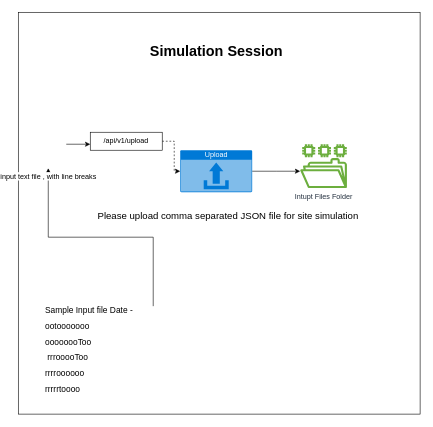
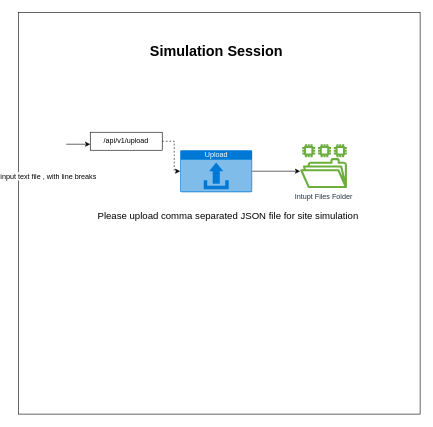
  <mxCell id="0" />
  <mxCell id="1" parent="0" />
  <mxCell id="2" value="" style="whiteSpace=wrap;html=1;aspect=fixed;" parent="1" vertex="1"><mxGeometry x="20" y="20" width="670" height="670" as="geometry" /></mxCell>
  <mxCell id="3" value="Simulation Session" style="text;strokeColor=none;fillColor=none;html=1;fontSize=24;fontStyle=1;verticalAlign=middle;align=center;" parent="1" vertex="1"><mxGeometry x="190" y="70" width="320" height="30" as="geometry" /></mxCell>
  <mxCell id="4" value="" style="edgeStyle=orthogonalEdgeStyle;rounded=0;orthogonalLoop=1;jettySize=auto;html=1;" edge="1" parent="1" source="5"><mxGeometry relative="1" as="geometry"><mxPoint x="490" y="285" as="targetPoint" /></mxGeometry></mxCell>
  <mxCell id="5" value="Upload" style="html=1;strokeColor=none;fillColor=#0079D6;labelPosition=center;verticalLabelPosition=middle;verticalAlign=top;align=center;fontSize=12;outlineConnect=0;spacingTop=-6;fontColor=#FFFFFF;shape=mxgraph.sitemap.upload;" parent="1" vertex="1"><mxGeometry x="290" y="250" width="120" height="70" as="geometry" /></mxCell>
  <mxCell id="6" value="&lt;div style=&quot;font-size: 16px&quot;&gt;Please upload comma separated JSON file for site simulation&lt;/div&gt;" style="text;html=1;strokeColor=none;fillColor=none;align=center;verticalAlign=middle;whiteSpace=wrap;overflow=hidden;fontSize=16;" parent="1" vertex="1"><mxGeometry x="70" y="330" width="600" height="60" as="geometry" /></mxCell>
- <mxCell id="7" style="edgeStyle=orthogonalEdgeStyle;rounded=0;orthogonalLoop=1;jettySize=auto;html=1;" edge="1" parent="1" source="8" target="11"><mxGeometry relative="1" as="geometry" /></mxCell>
- <mxCell id="8" value="&lt;h1 style=&quot;font-size: 14px&quot;&gt;&lt;span style=&quot;font-weight: normal&quot;&gt;&lt;font style=&quot;font-size: 14px&quot;&gt;Sample Input file Date -&amp;nbsp;&lt;/font&gt;&lt;/span&gt;&lt;/h1&gt;&lt;h1 style=&quot;font-size: 14px&quot;&gt;&lt;span style=&quot;font-weight: normal&quot;&gt;ootooooooo&lt;/span&gt;&lt;br&gt;&lt;/h1&gt;&lt;h1 style=&quot;font-size: 14px&quot;&gt;&lt;span style=&quot;font-weight: normal&quot;&gt;oooooooToo&lt;/span&gt;&lt;/h1&gt;&lt;h1 style=&quot;font-size: 14px&quot;&gt;&lt;span style=&quot;font-weight: normal&quot;&gt;&amp;nbsp;rrrooooToo&lt;/span&gt;&lt;/h1&gt;&lt;h1 style=&quot;font-size: 14px&quot;&gt;&lt;span style=&quot;font-weight: normal&quot;&gt;rrrroooooo&lt;/span&gt;&lt;/h1&gt;&lt;h1 style=&quot;font-size: 14px&quot;&gt;&lt;span style=&quot;font-weight: normal&quot;&gt;rrrrrtoooo&amp;nbsp;&lt;/span&gt;&lt;/h1&gt;" style="text;html=1;strokeColor=none;fillColor=none;spacing=5;spacingTop=-20;whiteSpace=wrap;overflow=hidden;rounded=0;fontSize=16;" parent="1" vertex="1"><mxGeometry x="60" y="510" width="370" height="156" as="geometry" /></mxCell>
  <mxCell id="9" value="Intupt Files Folder" style="outlineConnect=0;fontColor=#232F3E;gradientColor=none;fillColor=#6CAE3E;strokeColor=none;dashed=0;verticalLabelPosition=bottom;verticalAlign=top;align=center;html=1;fontSize=12;fontStyle=0;aspect=fixed;pointerEvents=1;shape=mxgraph.aws4.file_system;" vertex="1" parent="1"><mxGeometry x="490" y="240" width="78" height="73" as="geometry" /></mxCell>
  <mxCell id="10" value="" style="edgeStyle=orthogonalEdgeStyle;rounded=0;orthogonalLoop=1;jettySize=auto;html=1;" edge="1" parent="1"><mxGeometry relative="1" as="geometry"><mxPoint x="100" y="240" as="sourcePoint" /><mxPoint x="140" y="240" as="targetPoint" /><Array as="points"><mxPoint x="100" y="240" /><mxPoint x="100" y="240" /></Array></mxGeometry></mxCell>
  <mxCell id="11" value="input text file , with line breaks" style="shape=image;html=1;verticalAlign=top;verticalLabelPosition=bottom;labelBackgroundColor=#ffffff;imageAspect=0;aspect=fixed;image=https://cdn0.iconfinder.com/data/icons/glyphpack/170/file-txt-128.png" vertex="1" parent="1"><mxGeometry x="30" y="200" width="80" height="80" as="geometry" /></mxCell>
  <mxCell id="12" style="edgeStyle=orthogonalEdgeStyle;rounded=0;orthogonalLoop=1;jettySize=auto;html=1;dashed=1;" edge="1" parent="1" source="13" target="5"><mxGeometry relative="1" as="geometry"><Array as="points"><mxPoint x="280" y="235" /><mxPoint x="280" y="285" /></Array></mxGeometry></mxCell>
  <mxCell id="13" value="/api/v1/upload" style="whiteSpace=wrap;html=1;verticalAlign=top;labelBackgroundColor=#ffffff;" vertex="1" parent="1"><mxGeometry x="140" y="220" width="120" height="30" as="geometry" /></mxCell>
